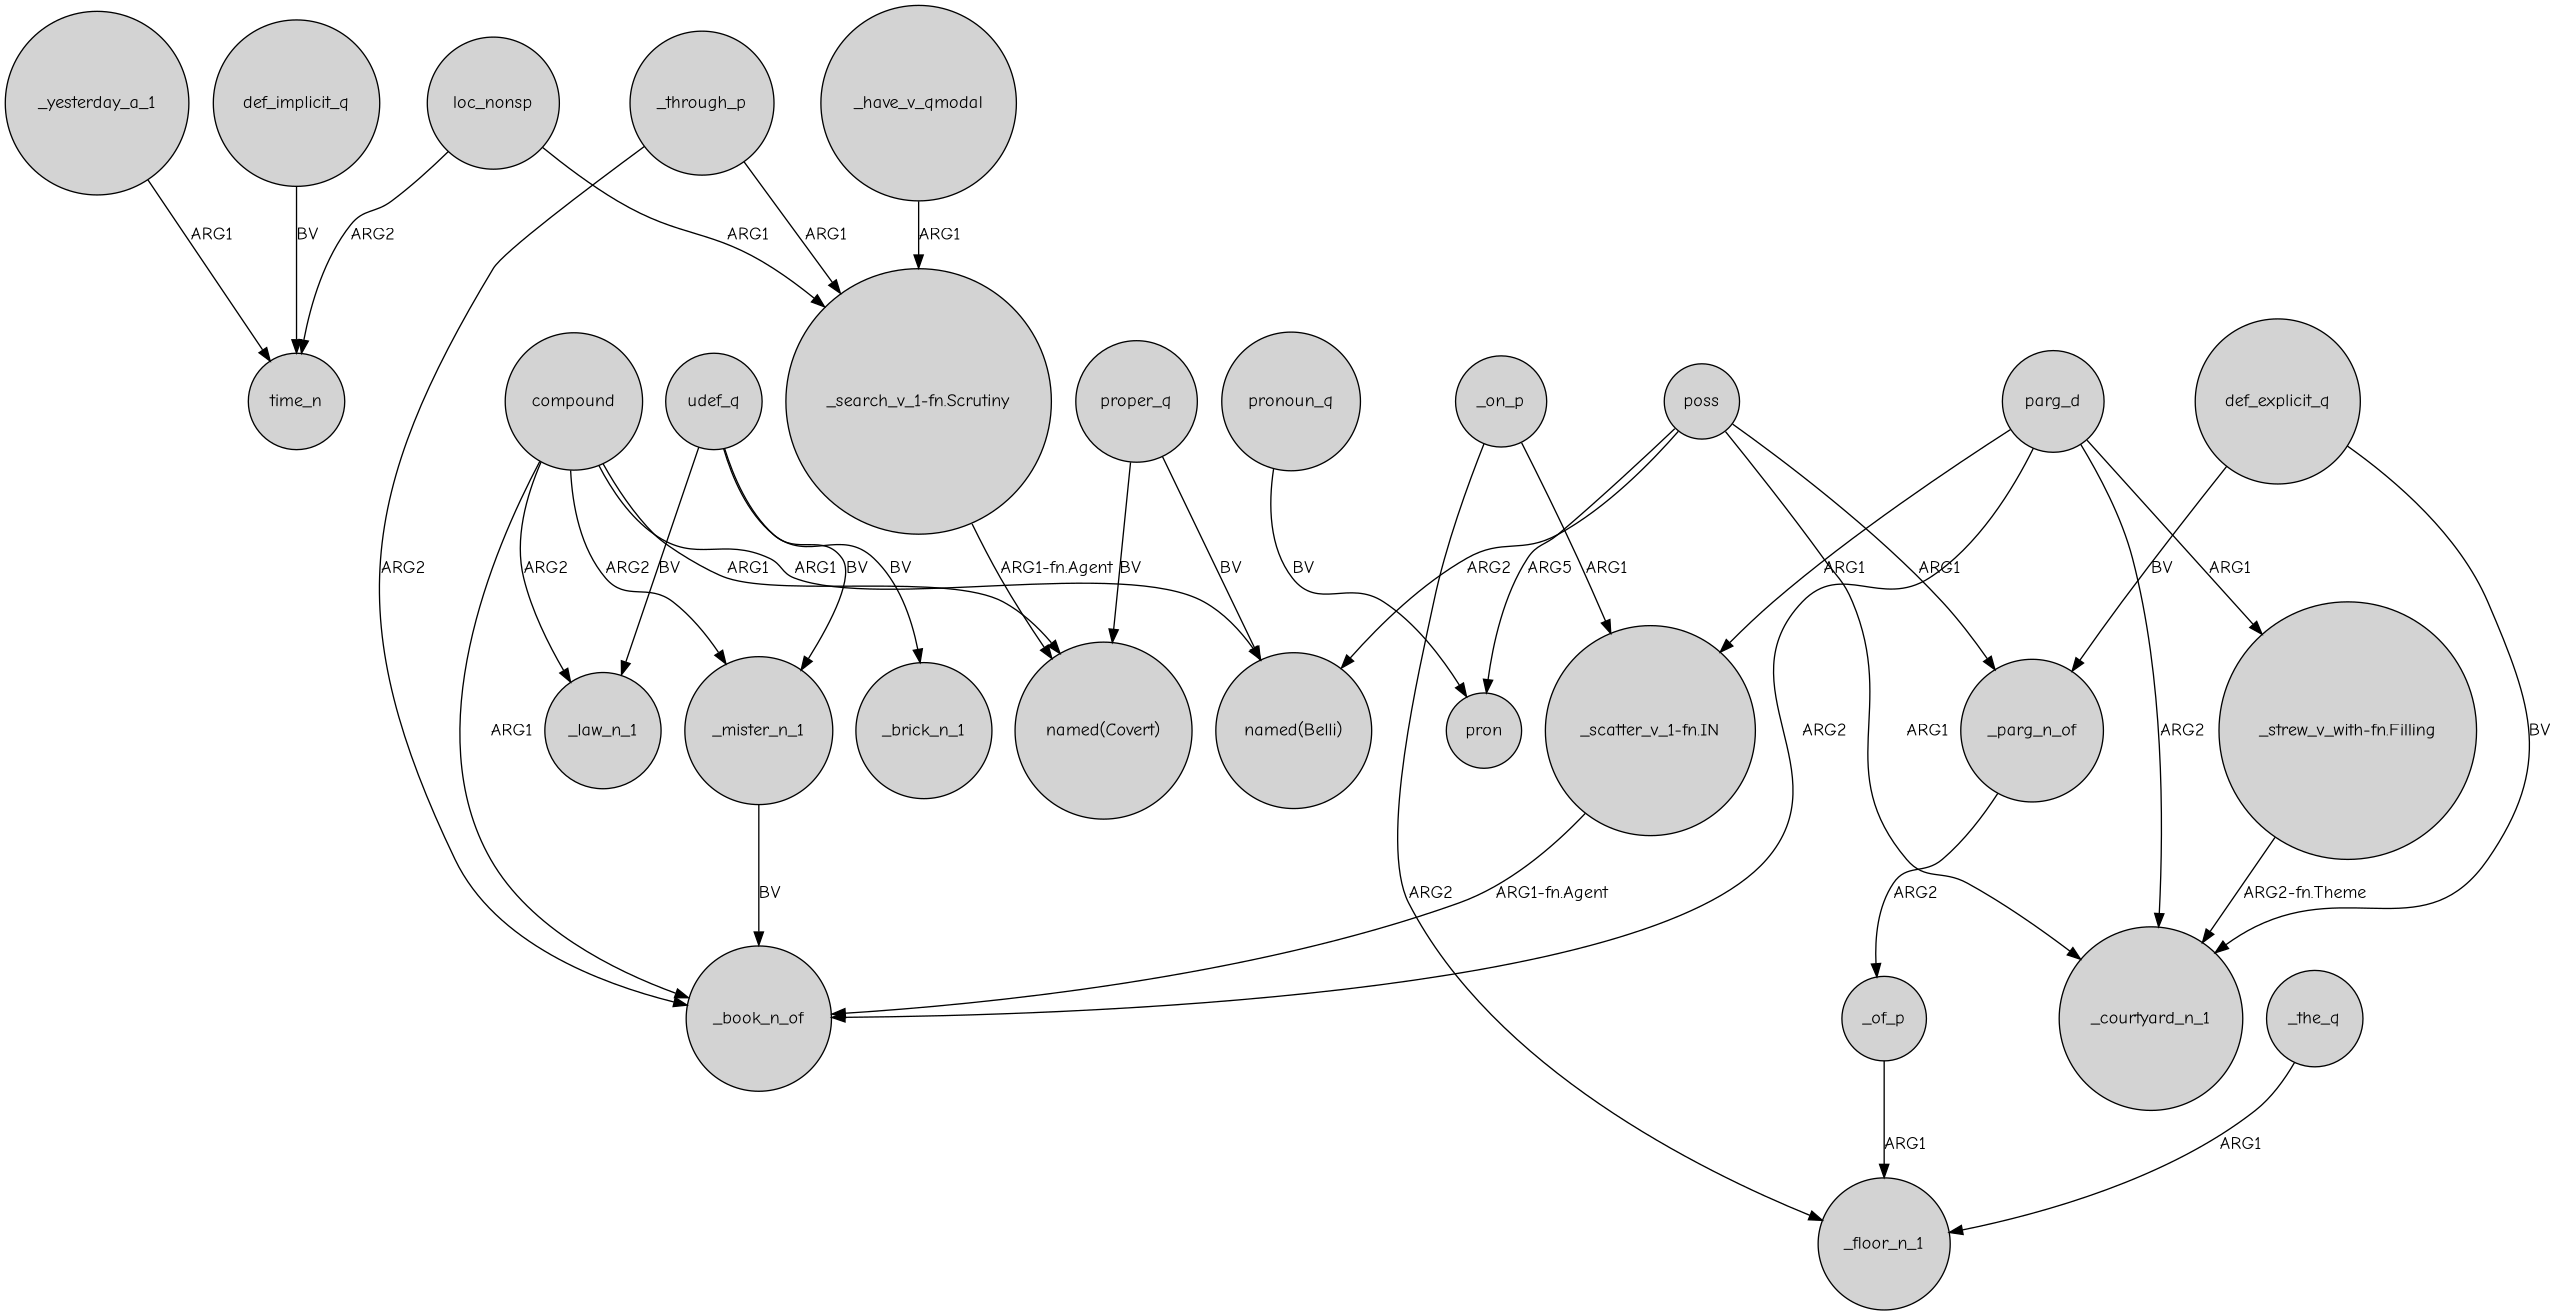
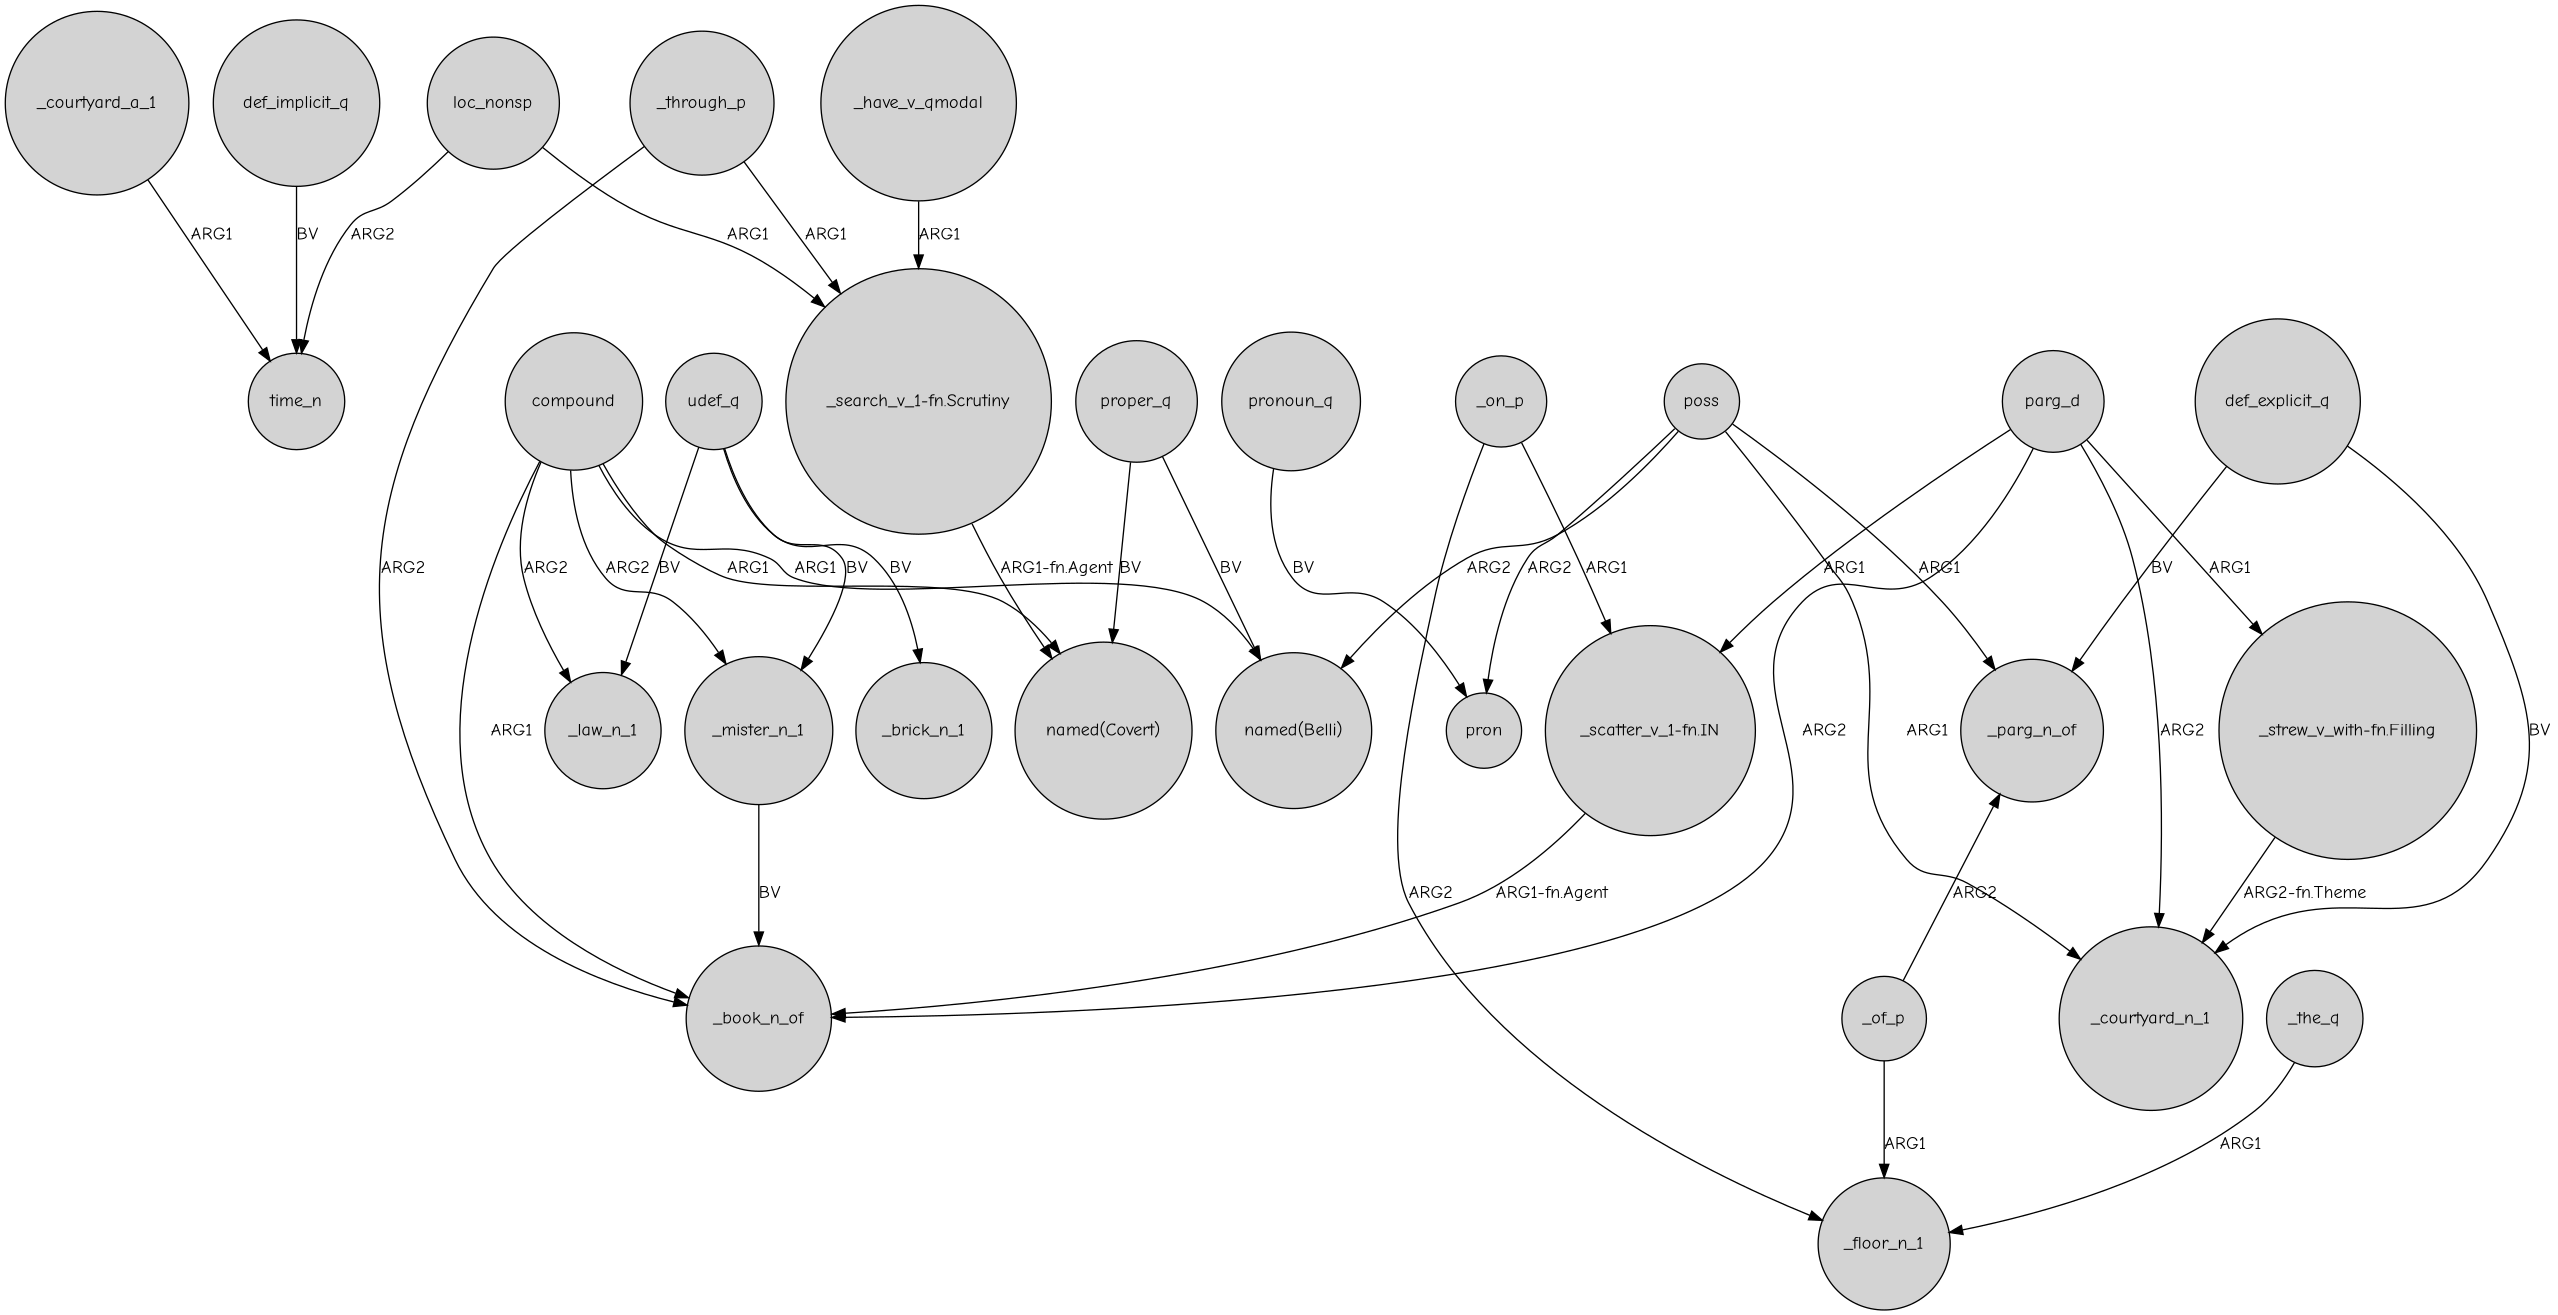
  digraph {
    fontname="Comic Neue"
    node [fontname="Comic Neue" shape=circle style=filled]
    edge [fontname="Comic Neue"]
-   _yesterday_a_1
+   _yesterday_a_1 [label=_courtyard_a_1]
    time_n
    poss
    _courtyard_n_1
    pron
    n6 [label=_parg_n_of]
    "named(Belli)"
    "_search_v_1-fn.Scrutiny"
    "named(Covert)"
    def_implicit_q
    udef_q
    _brick_n_1
    _mister_n_1
    _law_n_1
    _book_n_of
    _of_p
    _floor_n_1
    _through_p
    compound
    def_explicit_q
    parg_d
    "_scatter_v_1-fn.IN"
    "_strew_v_with-fn.Filling"
    loc_nonsp
    _on_p
    _the_q
    pronoun_q
    _have_v_qmodal
    proper_q
    _yesterday_a_1 -> time_n [label=ARG1]
    poss -> _courtyard_n_1 [label=ARG1]
-   poss -> pron [label=ARG5]
+   poss -> pron [label=ARG2]
    poss -> n6 [label=ARG1]
    poss -> "named(Belli)" [label=ARG2]
    "_search_v_1-fn.Scrutiny" -> "named(Covert)" [label="ARG1-fn.Agent"]
    def_implicit_q -> time_n [label=BV]
    udef_q -> _brick_n_1 [label=BV]
    udef_q -> _mister_n_1 [label=BV]
    udef_q -> _law_n_1 [label=BV]
    _mister_n_1 -> _book_n_of [label=BV]
-   n6 -> _of_p [label=ARG2]
+   _of_p -> n6 [label=ARG2]
    _of_p -> _floor_n_1 [label=ARG1]
    _through_p -> "_search_v_1-fn.Scrutiny" [label=ARG1]
    _through_p -> _book_n_of [label=ARG2]
    compound -> "named(Belli)" [label=ARG1]
    compound -> "named(Covert)" [label=ARG1]
    compound -> _mister_n_1 [label=ARG2]
    compound -> _law_n_1 [label=ARG2]
    compound -> _book_n_of [label=ARG1]
    def_explicit_q -> _courtyard_n_1 [label=BV]
    def_explicit_q -> n6 [label=BV]
    parg_d -> _courtyard_n_1 [label=ARG2]
    parg_d -> _book_n_of [label=ARG2]
    parg_d -> "_scatter_v_1-fn.IN" [label=ARG1]
    parg_d -> "_strew_v_with-fn.Filling" [label=ARG1]
    "_scatter_v_1-fn.IN" -> _book_n_of [label="ARG1-fn.Agent"]
    "_strew_v_with-fn.Filling" -> _courtyard_n_1 [label="ARG2-fn.Theme"]
    loc_nonsp -> time_n [label=ARG2]
    loc_nonsp -> "_search_v_1-fn.Scrutiny" [label=ARG1]
    _on_p -> _floor_n_1 [label=ARG2]
    _on_p -> "_scatter_v_1-fn.IN" [label=ARG1]
    _the_q -> _floor_n_1 [label=ARG1]
    pronoun_q -> pron [label=BV]
    _have_v_qmodal -> "_search_v_1-fn.Scrutiny" [label=ARG1]
    proper_q -> "named(Belli)" [label=BV]
    proper_q -> "named(Covert)" [label=BV]
  }
